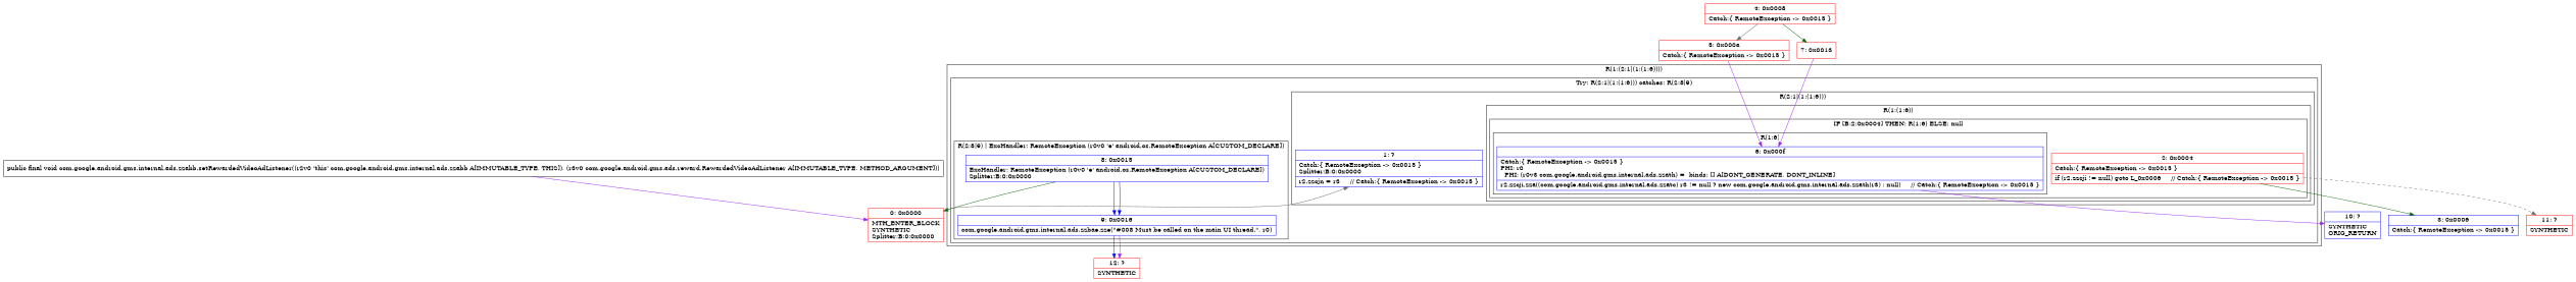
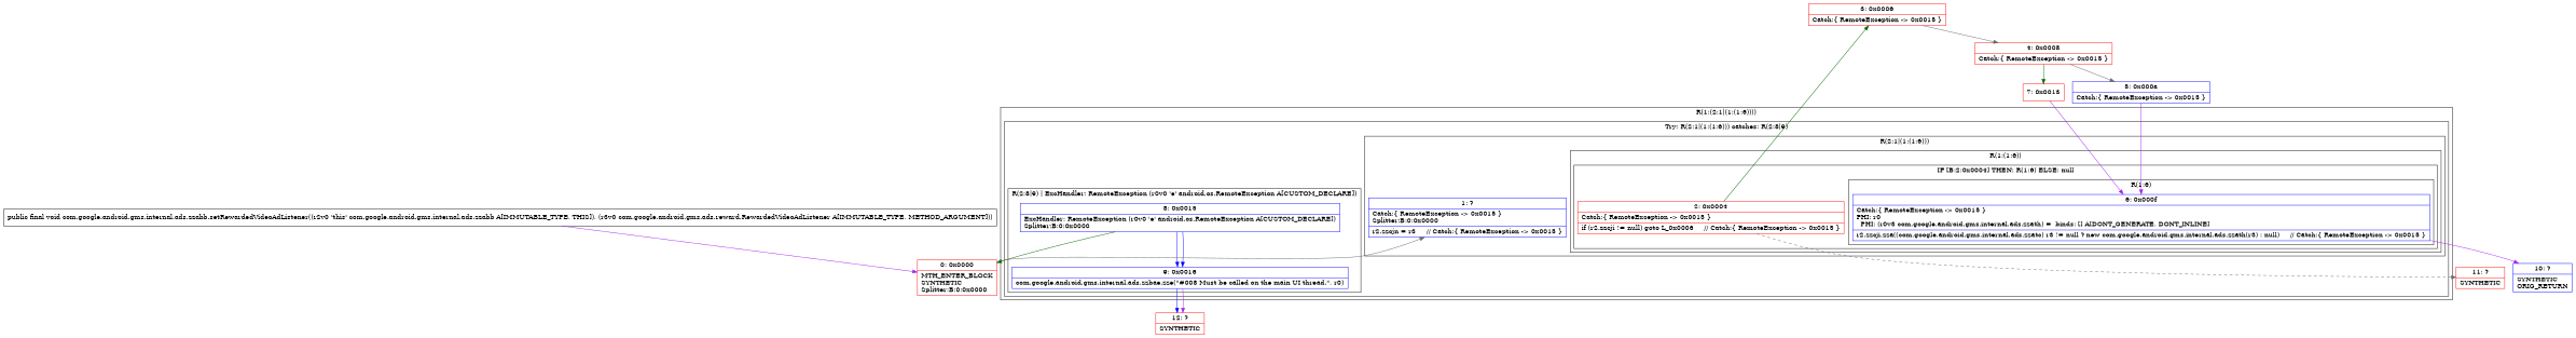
  digraph {
    node [color=red shape=record]
    edge [color=purple]
    n1 [color=blue label="{6\:\ 0x000f|Catch:\{ RemoteException \-\> 0x0015 \}\lPHI: r0 \l  PHI: (r0v3 com.google.android.gms.internal.ads.zzath) =  binds: [] A[DONT_GENERATE, DONT_INLINE]\l|r2.zzcji.zza((com.google.android.gms.internal.ads.zzatc) r3 != null ? new com.google.android.gms.internal.ads.zzath(r3) : null)     \/\/ Catch:\{ RemoteException \-\> 0x0015 \}\l}"]
    n2 [label="{2\:\ 0x0004|Catch:\{ RemoteException \-\> 0x0015 \}\l|if (r2.zzcji != null) goto L_0x0006     \/\/ Catch:\{ RemoteException \-\> 0x0015 \}\l}"]
    n3 [color=blue label="{1\:\ ?|Catch:\{ RemoteException \-\> 0x0015 \}\lSplitter:B:0:0x0000\l|r2.zzcjn = r3     \/\/ Catch:\{ RemoteException \-\> 0x0015 \}\l}"]
    n4 [color=blue label="{8\:\ 0x0015|ExcHandler: RemoteException (r0v0 'e' android.os.RemoteException A[CUSTOM_DECLARE])\lSplitter:B:0:0x0000\l}"]
    n5 [color=blue label="{9\:\ 0x0016|com.google.android.gms.internal.ads.zzbae.zze(\"#008 Must be called on the main UI thread.\", r0)\l}"]
    n6 [color=blue label="{10\:\ ?|SYNTHETIC\lORIG_RETURN\l}"]
-   n7 [color=blue label="{3\:\ 0x0006|Catch:\{ RemoteException \-\> 0x0015 \}\l}"]
+   n7 [label="{3\:\ 0x0006|Catch:\{ RemoteException \-\> 0x0015 \}\l}"]
    n8 [label="{11\:\ ?|SYNTHETIC\l}"]
    n9 [label="{0\:\ 0x0000|MTH_ENTER_BLOCK\lSYNTHETIC\lSplitter:B:0:0x0000\l}"]
    n10 [label="{12\:\ ?|SYNTHETIC\l}"]
    n11 [label="{4\:\ 0x0008|Catch:\{ RemoteException \-\> 0x0015 \}\l}"]
-   n12 [label="{5\:\ 0x000a|Catch:\{ RemoteException \-\> 0x0015 \}\l}"]
+   n12 [color=blue label="{5\:\ 0x000a|Catch:\{ RemoteException \-\> 0x0015 \}\l}"]
    n13 [label="{7\:\ 0x0013}"]
    n14 [label="{public final void com.google.android.gms.internal.ads.zzabb.setRewardedVideoAdListener((r2v0 'this' com.google.android.gms.internal.ads.zzabb A[IMMUTABLE_TYPE, THIS]), (r3v0 com.google.android.gms.ads.reward.RewardedVideoAdListener A[IMMUTABLE_TYPE, METHOD_ARGUMENT])) }" color=""]
    subgraph cluster_1 {
      label="R(1:(2:1|(1:(1:6))))"
      subgraph cluster_2 {
        label="Try: R(2:1|(1:(1:6))) catches: R(2:8|9)"
        subgraph cluster_3 {
          label="R(2:1|(1:(1:6)))"
          n3
          subgraph cluster_4 {
            label="R(1:(1:6))"
            subgraph cluster_5 {
              label="IF [B:2:0x0004] THEN: R(1:6) ELSE: null"
              n2
              subgraph cluster_6 {
                label="R(1:6)"
                n1
              }
            }
          }
        }
        subgraph cluster_7 {
          label="R(2:8|9) | ExcHandler: RemoteException (r0v0 'e' android.os.RemoteException A[CUSTOM_DECLARE])\l"
          n4
          n5
        }
      }
    }
    subgraph cluster_8 {
      label="R(2:8|9) | ExcHandler: RemoteException (r0v0 'e' android.os.RemoteException A[CUSTOM_DECLARE])\l"
    }
    n1 -> n6
    n2 -> n7 [color=darkgreen]
    n2 -> n8 [color=gray40 style=dashed]
    n4 -> n5 [color=blue]
    n4 -> n5 [color=blue]
    n4 -> n9 [color=darkgreen]
    n5 -> n10 [color=blue]
    n5 -> n10
+   n7 -> n11 [color=gray40]
    n9 -> n3 [color=gray40]
    n11 -> n12 [color=gray40]
    n11 -> n13 [color=darkgreen]
    n12 -> n1
    n13 -> n1
    n14 -> n9
  }
